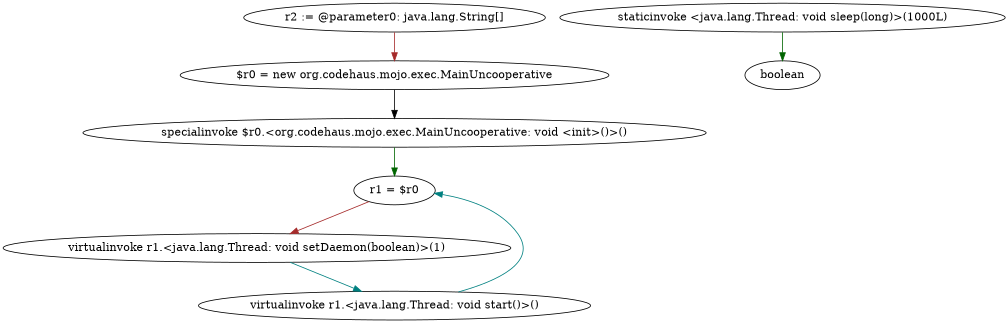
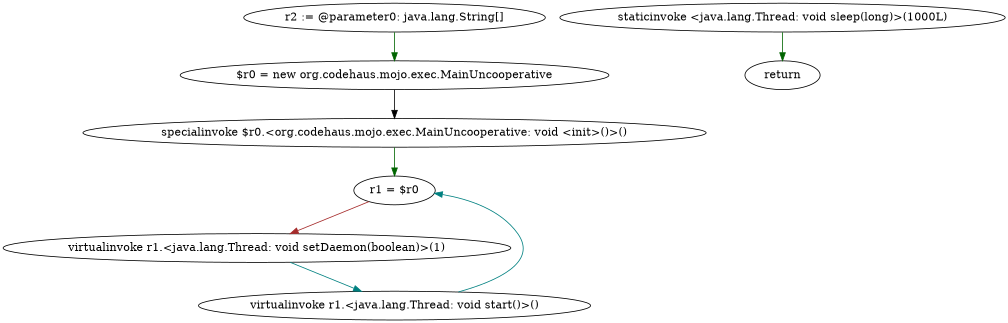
  digraph {
    fontname="DejaVu Serif"
    node [fontname="DejaVu Serif"]
    edge [color=brown fontname="DejaVu Serif"]
    "r2 := @parameter0: java.lang.String[]"
    "$r0 = new org.codehaus.mojo.exec.MainUncooperative"
    "specialinvoke $r0.<org.codehaus.mojo.exec.MainUncooperative: void <init>()>()"
    "r1 = $r0"
    "virtualinvoke r1.<java.lang.Thread: void setDaemon(boolean)>(1)"
    "virtualinvoke r1.<java.lang.Thread: void start()>()"
    "staticinvoke <java.lang.Thread: void sleep(long)>(1000L)"
-   return [label=boolean]
-   "r2 := @parameter0: java.lang.String[]" -> "$r0 = new org.codehaus.mojo.exec.MainUncooperative"
+   return
+   "r2 := @parameter0: java.lang.String[]" -> "$r0 = new org.codehaus.mojo.exec.MainUncooperative" [color=darkgreen]
    "$r0 = new org.codehaus.mojo.exec.MainUncooperative" -> "specialinvoke $r0.<org.codehaus.mojo.exec.MainUncooperative: void <init>()>()" [color=black]
    "specialinvoke $r0.<org.codehaus.mojo.exec.MainUncooperative: void <init>()>()" -> "r1 = $r0" [color=darkgreen]
    "r1 = $r0" -> "virtualinvoke r1.<java.lang.Thread: void setDaemon(boolean)>(1)"
    "virtualinvoke r1.<java.lang.Thread: void setDaemon(boolean)>(1)" -> "virtualinvoke r1.<java.lang.Thread: void start()>()" [color=teal]
    "virtualinvoke r1.<java.lang.Thread: void start()>()" -> "r1 = $r0" [color=teal]
    "staticinvoke <java.lang.Thread: void sleep(long)>(1000L)" -> return [color=darkgreen]
  }
